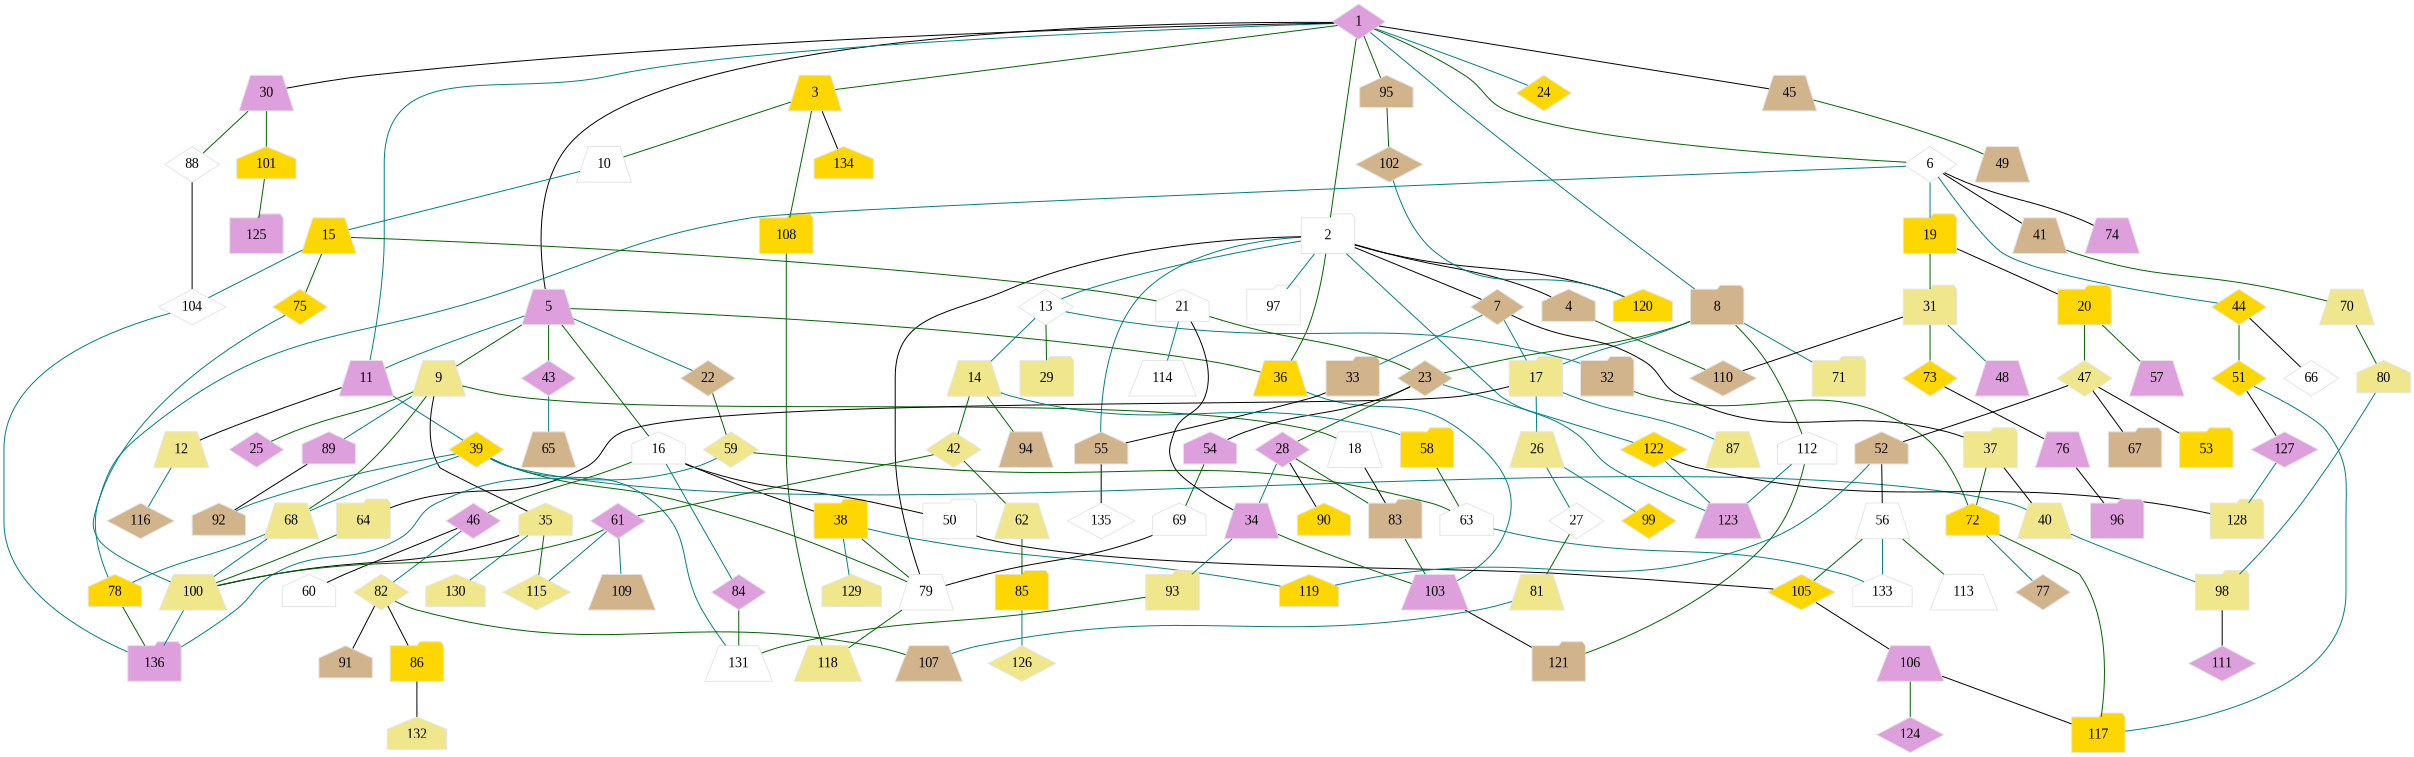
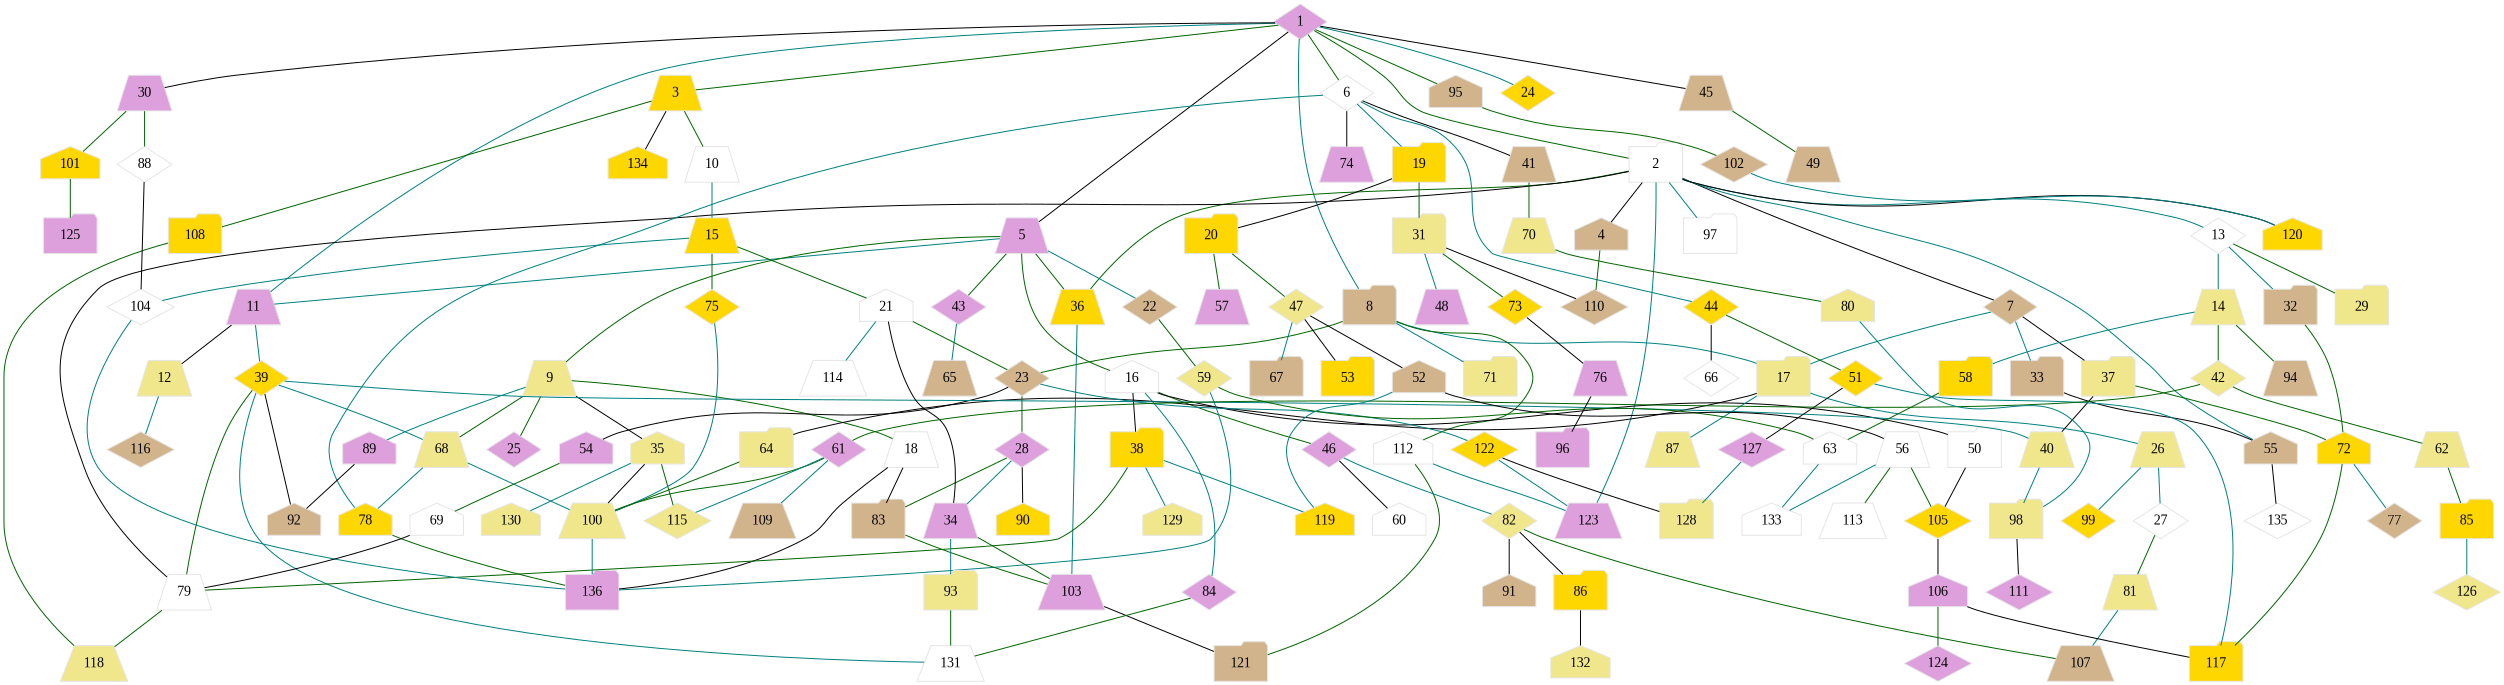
  graph {
    fontname="Liberation Serif"
    node [color=gray90 fillcolor=khaki fontname="Liberation Serif" shape=trapezium style=filled]
    edge [color=darkgreen fontname="Liberation Serif"]
    1 [fillcolor=plum shape=diamond]
    2 [fillcolor=white shape=folder]
    3 [fillcolor=gold]
    5 [fillcolor=plum]
    6 [fillcolor=white shape=diamond]
    8 [fillcolor=tan shape=folder]
    11 [fillcolor=plum]
    24 [fillcolor=gold shape=diamond]
    30 [fillcolor=plum]
    45 [fillcolor=tan]
    95 [fillcolor=tan shape=house]
    4 [fillcolor=tan shape=house]
    7 [fillcolor=tan shape=diamond]
    13 [fillcolor=white shape=diamond]
    36 [fillcolor=gold]
    55 [fillcolor=tan shape=house]
    79 [fillcolor=white]
    97 [fillcolor=white shape=folder]
    120 [fillcolor=gold shape=house]
    123 [fillcolor=plum]
    10 [fillcolor=white]
    108 [fillcolor=gold shape=folder]
    134 [fillcolor=gold shape=house]
    9
    16 [fillcolor=white shape=house]
    22 [fillcolor=tan shape=diamond]
    43 [fillcolor=plum shape=diamond]
    19 [fillcolor=gold shape=folder]
    41 [fillcolor=tan]
    44 [fillcolor=gold shape=diamond]
    74 [fillcolor=plum]
    78 [fillcolor=gold shape=house]
    17 [shape=folder]
    23 [fillcolor=tan shape=diamond]
    71 [shape=folder]
    112 [fillcolor=white shape=house]
    12
    39 [fillcolor=gold shape=diamond]
    88 [fillcolor=white shape=diamond]
    101 [fillcolor=gold shape=house]
    49 [fillcolor=tan]
    102 [fillcolor=tan shape=diamond]
    110 [fillcolor=tan shape=diamond]
    33 [fillcolor=tan shape=folder]
    37 [shape=folder]
    14
    29 [shape=folder]
    32 [fillcolor=tan shape=folder]
    103 [fillcolor=plum]
    135 [fillcolor=white shape=diamond]
    118
    15 [fillcolor=gold]
    18 [fillcolor=white]
    25 [fillcolor=plum shape=diamond]
    35 [shape=house]
    68
    89 [fillcolor=plum shape=house]
    38 [fillcolor=gold shape=folder]
    46 [fillcolor=plum shape=diamond]
    50 [fillcolor=white shape=folder]
    84 [fillcolor=plum shape=diamond]
    59 [shape=diamond]
    65 [fillcolor=tan]
    20 [fillcolor=gold shape=folder]
    31 [shape=folder]
    70
    51 [fillcolor=gold shape=diamond]
    66 [fillcolor=white shape=diamond]
    136 [fillcolor=plum shape=folder]
    26
    87
    64 [shape=folder]
    72 [fillcolor=gold shape=house]
    40
    28 [fillcolor=plum shape=diamond]
    54 [fillcolor=plum shape=house]
    122 [fillcolor=gold shape=diamond]
    121 [fillcolor=tan shape=folder]
    83 [fillcolor=tan shape=folder]
    100
    115 [shape=diamond]
    130 [shape=house]
    92 [fillcolor=tan shape=house]
    21 [fillcolor=white shape=house]
    75 [fillcolor=gold shape=diamond]
    104 [fillcolor=white shape=diamond]
    116 [fillcolor=tan shape=diamond]
    131 [fillcolor=white]
    42 [shape=diamond]
    58 [fillcolor=gold shape=folder]
    94 [fillcolor=tan]
    61 [fillcolor=plum shape=diamond]
    62
    63 [fillcolor=white shape=house]
    34 [fillcolor=plum]
    114 [fillcolor=white]
    119 [fillcolor=gold shape=house]
    129 [shape=house]
    60 [fillcolor=white shape=house]
    82 [shape=diamond]
    105 [fillcolor=gold shape=diamond]
    27 [fillcolor=white shape=diamond]
    99 [fillcolor=gold shape=diamond]
    47 [shape=diamond]
    57 [fillcolor=plum]
    48 [fillcolor=plum]
    73 [fillcolor=gold shape=diamond]
    52 [fillcolor=tan shape=house]
    53 [fillcolor=gold shape=folder]
    67 [fillcolor=tan shape=folder]
    93 [shape=folder]
    90 [fillcolor=gold shape=house]
    69 [fillcolor=white shape=house]
    128 [shape=folder]
    81
    107 [fillcolor=tan]
    125 [fillcolor=plum shape=folder]
    76 [fillcolor=plum]
    117 [fillcolor=gold shape=folder]
    77 [fillcolor=tan shape=diamond]
    98 [shape=folder]
    111 [fillcolor=plum shape=diamond]
    80 [shape=house]
    109 [fillcolor=tan]
    85 [fillcolor=gold shape=folder]
    127 [fillcolor=plum shape=diamond]
    86 [fillcolor=gold shape=folder]
    91 [fillcolor=tan shape=house]
    56 [fillcolor=white]
-   106 [fillcolor=plum]
+   106 [fillcolor=plum shape=house]
    113 [fillcolor=white]
    133 [fillcolor=white shape=house]
    126 [shape=diamond]
    96 [fillcolor=plum shape=folder]
    132 [shape=house]
    124 [fillcolor=plum shape=diamond]
    1 -- 2
    1 -- 3
    1 -- 5 [color=black]
    1 -- 6
    1 -- 8 [color=teal]
    1 -- 11 [color=teal]
    1 -- 24 [color=teal]
    1 -- 30 [color=black]
    1 -- 45 [color=black]
    1 -- 95
    2 -- 4 [color=black]
    2 -- 7 [color=black]
    2 -- 13 [color=teal]
    2 -- 36
    2 -- 55 [color=teal]
    2 -- 79 [color=black]
    2 -- 97 [color=teal]
    2 -- 120 [color=black]
    2 -- 123 [color=teal]
    3 -- 10
    3 -- 108
    3 -- 134 [color=black]
    5 -- 11 [color=teal]
    5 -- 36
    5 -- 9
    5 -- 16
    5 -- 22 [color=teal]
    5 -- 43
    6 -- 19 [color=teal]
    6 -- 41 [color=black]
    6 -- 44 [color=teal]
    6 -- 74 [color=black]
    6 -- 78 [color=teal]
    8 -- 17 [color=teal]
    8 -- 23
    8 -- 71 [color=teal]
    8 -- 112
    11 -- 12 [color=black]
    11 -- 39 [color=teal]
    30 -- 88
    30 -- 101
    45 -- 49
    95 -- 102
    4 -- 110
    7 -- 17 [color=teal]
    7 -- 33 [color=teal]
    7 -- 37 [color=black]
    13 -- 14 [color=teal]
    13 -- 29
    13 -- 32 [color=teal]
    36 -- 103 [color=teal]
    55 -- 135 [color=black]
    79 -- 118
    10 -- 15 [color=teal]
    108 -- 118
    9 -- 18
    9 -- 25
    9 -- 35 [color=black]
    9 -- 68
    9 -- 89 [color=teal]
    16 -- 38 [color=black]
    16 -- 46
    16 -- 50 [color=black]
    16 -- 84 [color=teal]
    22 -- 59
    43 -- 65 [color=teal]
    19 -- 20 [color=black]
    19 -- 31
    41 -- 70
    44 -- 51
    44 -- 66 [color=black]
    78 -- 136
    17 -- 26 [color=teal]
    17 -- 87 [color=teal]
    17 -- 64 [color=black]
    23 -- 28
    23 -- 54 [color=black]
    23 -- 122 [color=teal]
    112 -- 123 [color=teal]
    112 -- 121
    12 -- 116 [color=teal]
    39 -- 79
    39 -- 68 [color=teal]
    39 -- 40 [color=teal]
-   39 -- 92 [color=teal]
+   39 -- 92 [color=black]
    39 -- 131 [color=teal]
    88 -- 104 [color=black]
    101 -- 125
    102 -- 120 [color=teal]
    33 -- 55 [color=black]
    37 -- 72
    37 -- 40 [color=black]
    14 -- 42
    14 -- 58 [color=teal]
    14 -- 94
    32 -- 72
    103 -- 121 [color=black]
    15 -- 21
    15 -- 75
    15 -- 104 [color=teal]
+   18 -- 136 [color=black]
    18 -- 83 [color=black]
    35 -- 100 [color=black]
    35 -- 115
    35 -- 130 [color=teal]
    68 -- 78 [color=teal]
    68 -- 100 [color=teal]
    89 -- 92 [color=black]
    38 -- 79
    38 -- 119 [color=teal]
    38 -- 129 [color=teal]
    46 -- 60 [color=black]
    46 -- 82 [color=teal]
    50 -- 105 [color=black]
    84 -- 131
    59 -- 136 [color=teal]
    59 -- 63
    20 -- 47
    20 -- 57
    31 -- 110 [color=black]
    31 -- 48 [color=teal]
    31 -- 73
    70 -- 80
    51 -- 117 [color=teal]
    51 -- 127 [color=black]
    26 -- 27 [color=teal]
    26 -- 99 [color=teal]
    64 -- 100
    72 -- 117
    72 -- 77 [color=teal]
    40 -- 98 [color=teal]
    28 -- 83
    28 -- 34 [color=teal]
    28 -- 90 [color=black]
    54 -- 69
    122 -- 123 [color=teal]
    122 -- 128 [color=black]
    83 -- 103
    100 -- 136 [color=teal]
    21 -- 23
    21 -- 34 [color=black]
    21 -- 114 [color=teal]
    75 -- 100 [color=teal]
    104 -- 136 [color=teal]
    42 -- 61
    42 -- 62
    58 -- 63
    61 -- 100
    61 -- 115 [color=teal]
    61 -- 109 [color=teal]
    62 -- 85
    63 -- 133 [color=teal]
    34 -- 103
    34 -- 93 [color=teal]
    82 -- 107
    82 -- 86 [color=black]
    82 -- 91 [color=black]
    105 -- 106 [color=black]
    27 -- 81
    47 -- 52 [color=black]
    47 -- 53 [color=black]
-   47 -- 67 [color=black]
+   47 -- 67 [color=teal]
    73 -- 76 [color=black]
    52 -- 119 [color=teal]
    52 -- 56 [color=black]
    93 -- 131
    69 -- 79 [color=black]
    81 -- 107 [color=teal]
    76 -- 96 [color=black]
    98 -- 111 [color=black]
    80 -- 98 [color=teal]
    85 -- 126 [color=teal]
    127 -- 128 [color=teal]
    86 -- 132 [color=black]
    56 -- 105
    56 -- 113
    56 -- 133 [color=teal]
    106 -- 117 [color=black]
    106 -- 124
  }
